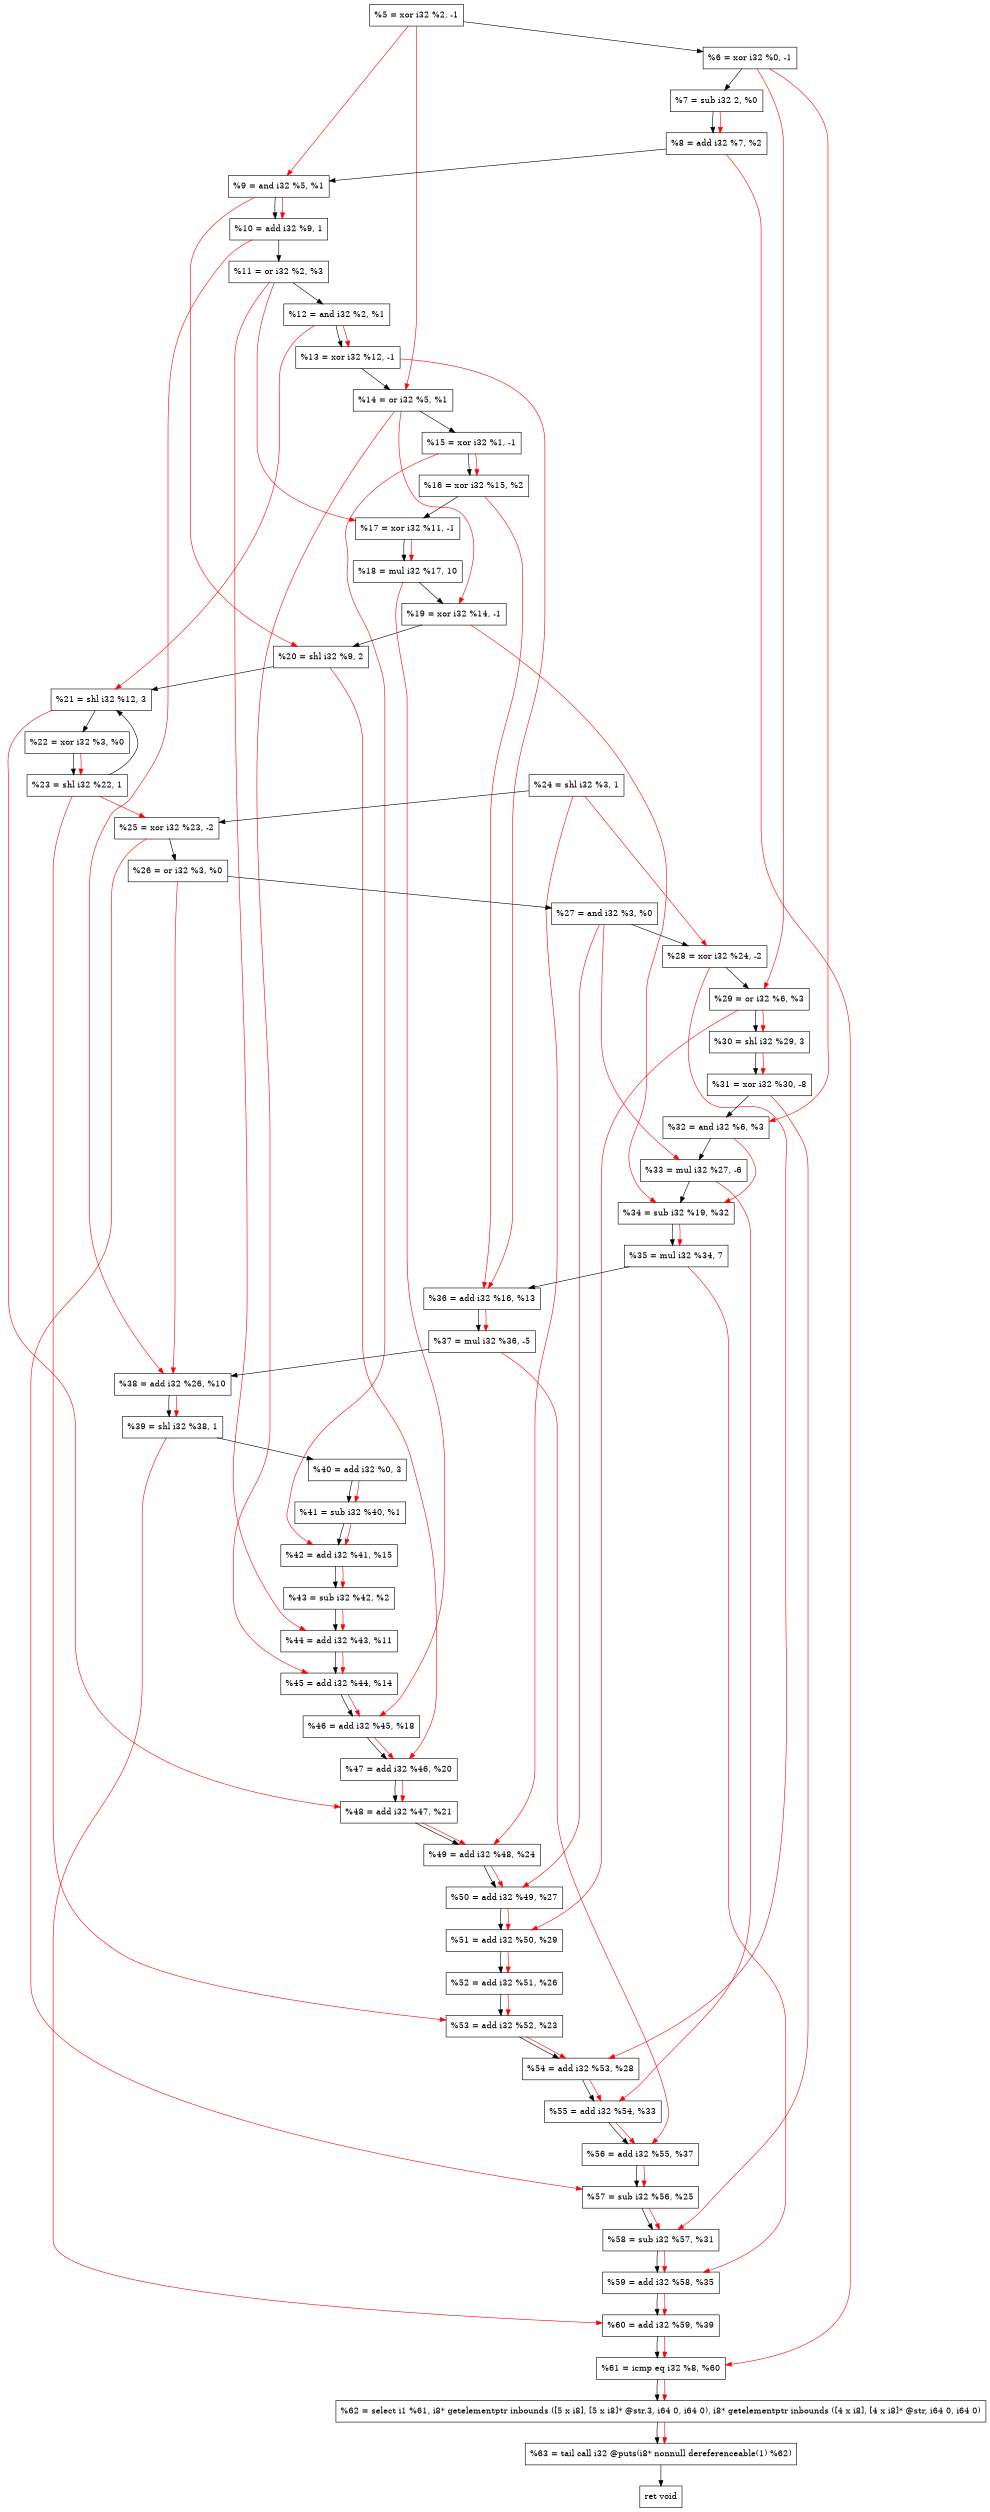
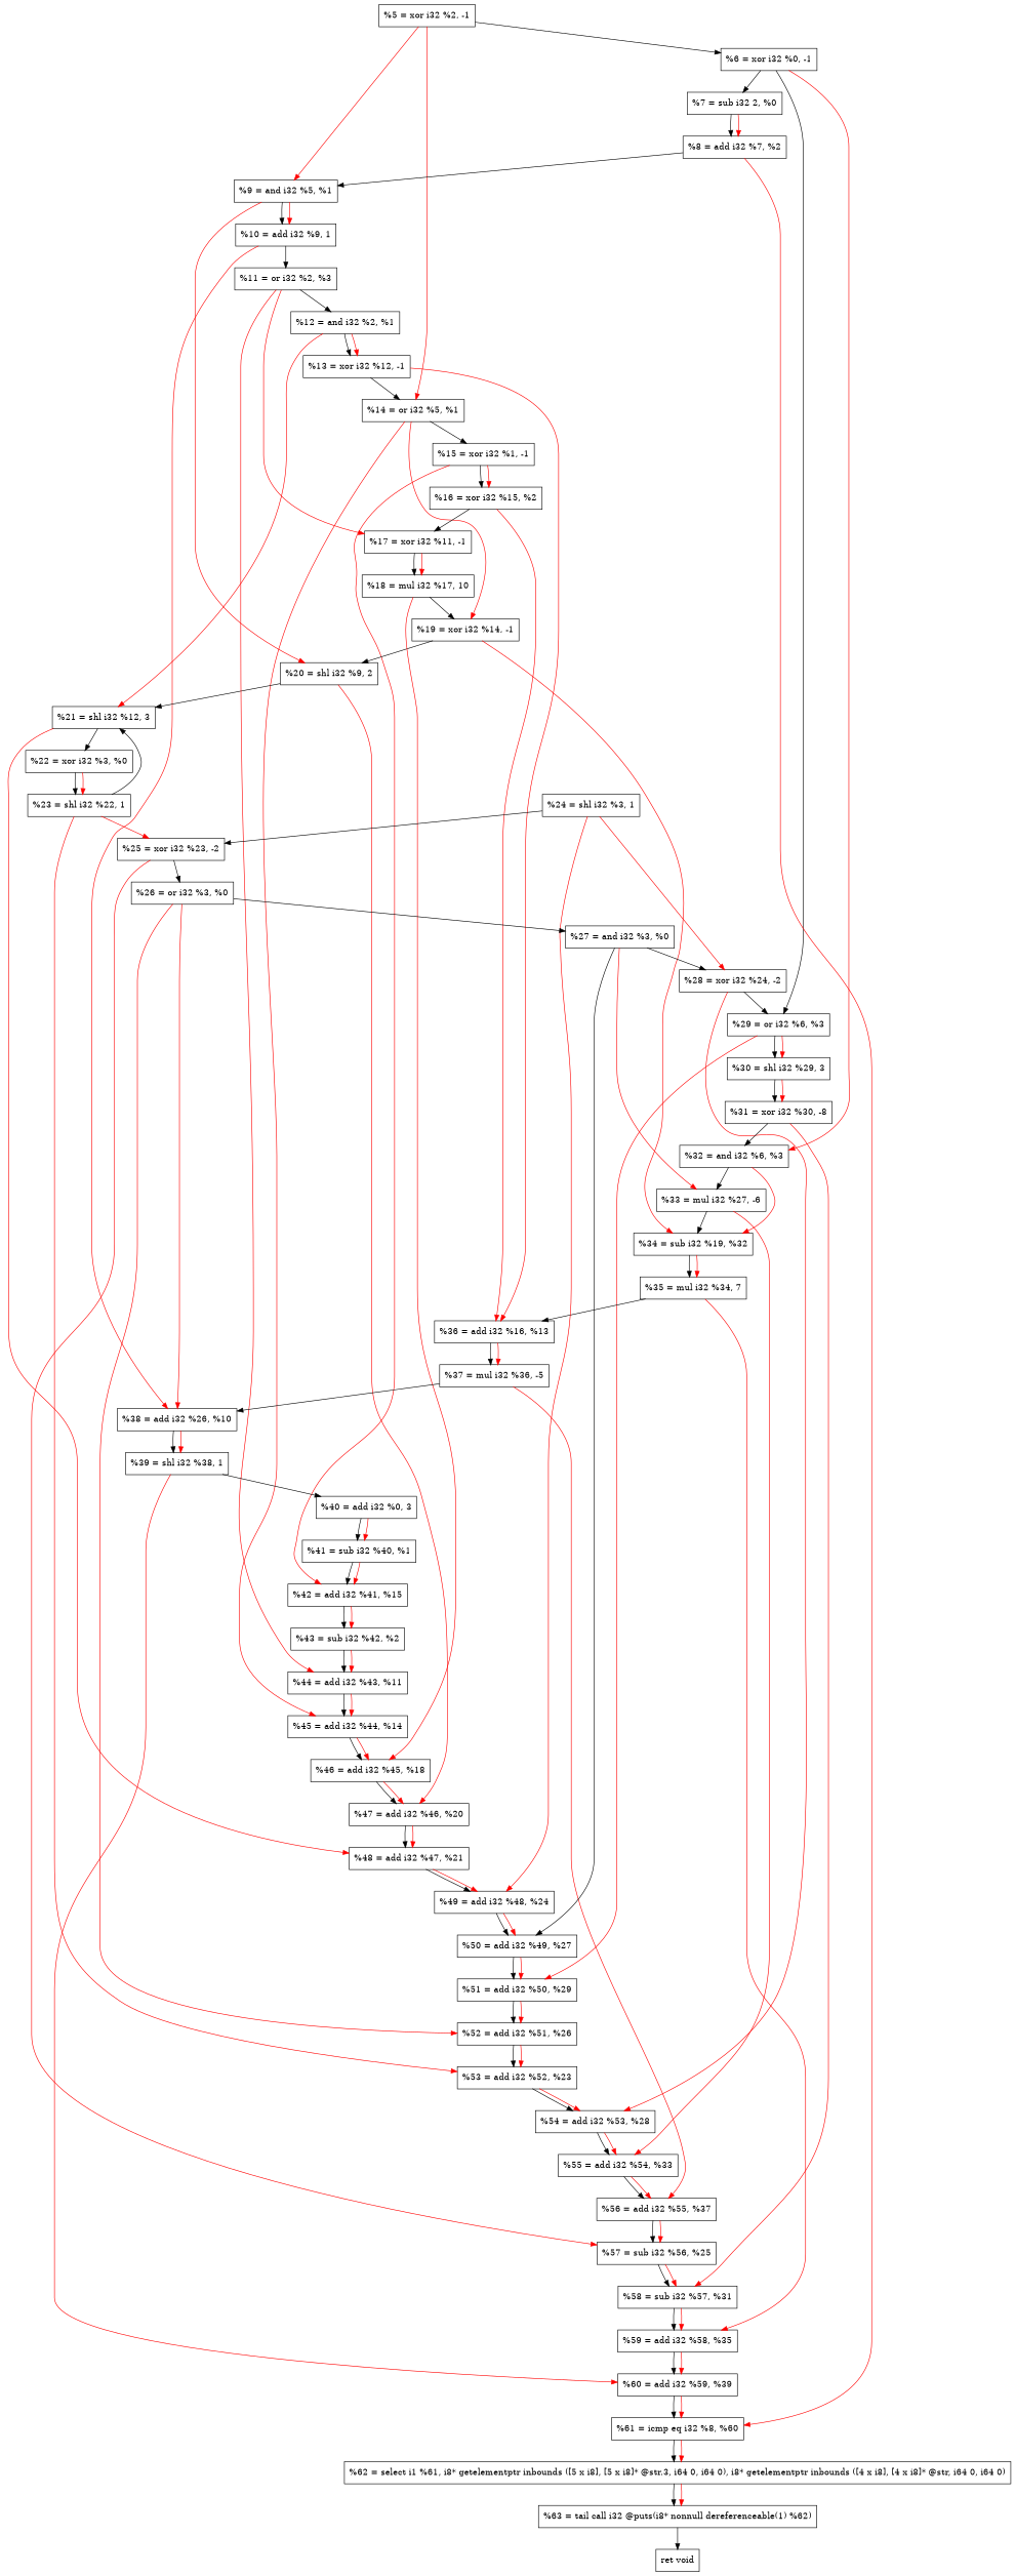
  digraph {
    node [shape=record]
    edge [color=red]
    n1 [label="  %5 = xor i32 %2, -1"]
    n2 [label="  %6 = xor i32 %0, -1"]
    n3 [label="  %9 = and i32 %5, %1"]
    n4 [label="  %14 = or i32 %5, %1"]
    n5 [label="  %7 = sub i32 2, %0"]
    n6 [label="  %29 = or i32 %6, %3"]
    n7 [label="  %32 = and i32 %6, %3"]
    n8 [label="  %10 = add i32 %9, 1"]
    n9 [label="  %20 = shl i32 %9, 2"]
    n10 [label="  %15 = xor i32 %1, -1"]
    n11 [label="  %19 = xor i32 %14, -1"]
    n12 [label="  %45 = add i32 %44, %14"]
    n13 [label="  %8 = add i32 %7, %2"]
    n14 [label="  %30 = shl i32 %29, 3"]
    n15 [label="  %51 = add i32 %50, %29"]
    n16 [label="  %34 = sub i32 %19, %32"]
    n17 [label="  %33 = mul i32 %27, -6"]
    n18 [label="  %61 = icmp eq i32 %8, %60"]
    n19 [label="  %62 = select i1 %61, i8* getelementptr inbounds ([5 x i8], [5 x i8]* @str.3, i64 0, i64 0), i8* getelementptr inbounds ([4 x i8], [4 x i8]* @str, i64 0, i64 0)"]
    n20 [label="%11 = or i32 %2, %3"]
    n21 [label="  %38 = add i32 %26, %10"]
    n22 [label="  %21 = shl i32 %12, 3"]
    n23 [label="  %47 = add i32 %46, %20"]
    n24 [label="  %12 = and i32 %2, %1"]
    n25 [label="  %17 = xor i32 %11, -1"]
    n26 [label="  %44 = add i32 %43, %11"]
    n27 [label="  %39 = shl i32 %38, 1"]
    n28 [label="  %13 = xor i32 %12, -1"]
    n29 [label="  %18 = mul i32 %17, 10"]
    n30 [label="  %36 = add i32 %16, %13"]
    n31 [label="  %22 = xor i32 %3, %0"]
    n32 [label="  %48 = add i32 %47, %21"]
    n33 [label="  %37 = mul i32 %36, -5"]
    n34 [label="  %16 = xor i32 %15, %2"]
    n35 [label="  %42 = add i32 %41, %15"]
    n36 [label="  %46 = add i32 %45, %18"]
    n37 [label="  %43 = sub i32 %42, %2"]
    n38 [label="  %35 = mul i32 %34, 7"]
    n39 [label="  %23 = shl i32 %22, 1"]
    n40 [label="  %49 = add i32 %48, %24"]
    n41 [label="  %25 = xor i32 %23, -2"]
    n42 [label="  %53 = add i32 %52, %23"]
    n43 [label="  %24 = shl i32 %3, 1"]
    n44 [label="  %28 = xor i32 %24, -2"]
    n45 [label="  %26 = or i32 %3, %0"]
    n46 [label="  %57 = sub i32 %56, %25"]
    n47 [label="  %54 = add i32 %53, %28"]
    n48 [label="  %50 = add i32 %49, %27"]
    n49 [label="  %27 = and i32 %3, %0"]
    n50 [label="  %52 = add i32 %51, %26"]
    n51 [label="  %58 = sub i32 %57, %31"]
    n52 [label="  %55 = add i32 %54, %33"]
    n53 [label="  %31 = xor i32 %30, -8"]
    n54 [label="  %59 = add i32 %58, %35"]
    n55 [label="  %56 = add i32 %55, %37"]
    n56 [label="  %60 = add i32 %59, %39"]
    n57 [label="  %40 = add i32 %0, 3"]
    n58 [label="  %41 = sub i32 %40, %1"]
    n59 [label="  %63 = tail call i32 @puts(i8* nonnull dereferenceable(1) %62)"]
    n60 [label="  ret void"]
    n1 -> n2 [color=""]
    n1 -> n3
    n1 -> n4
    n2 -> n5 [color=""]
-   n2 -> n6
+   n2 -> n6 [color=black]
    n2 -> n7
    n3 -> n8 [color=""]
    n3 -> n8
    n3 -> n9
    n4 -> n10 [color=""]
    n4 -> n11
    n4 -> n12
    n5 -> n13 [color=""]
    n5 -> n13
    n6 -> n14 [color=""]
    n6 -> n14
    n6 -> n15
    n7 -> n16
    n7 -> n17 [color=""]
    n8 -> n20 [color=""]
    n8 -> n21
    n9 -> n22 [color=""]
    n9 -> n23
    n10 -> n34 [color=""]
    n10 -> n34
    n10 -> n35
    n11 -> n9 [color=""]
    n11 -> n16
    n12 -> n36 [color=""]
    n12 -> n36
    n13 -> n3 [color=""]
    n13 -> n18
    n14 -> n53 [color=""]
    n14 -> n53
    n15 -> n50 [color=""]
    n15 -> n50
    n16 -> n38 [color=""]
    n16 -> n38
    n17 -> n16 [color=""]
    n17 -> n52
    n18 -> n19 [color=""]
    n18 -> n19
    n19 -> n59 [color=""]
    n19 -> n59
    n20 -> n24 [color=""]
    n20 -> n25
    n20 -> n26
    n21 -> n27 [color=""]
    n21 -> n27
    n22 -> n31 [color=""]
    n22 -> n32
    n23 -> n32 [color=""]
    n23 -> n32
    n24 -> n22
    n24 -> n28 [color=""]
    n24 -> n28
    n25 -> n29 [color=""]
    n25 -> n29
    n26 -> n12 [color=""]
    n26 -> n12
    n27 -> n56
    n27 -> n57 [color=""]
    n28 -> n4 [color=""]
    n28 -> n30
    n29 -> n11 [color=""]
    n29 -> n36
    n30 -> n33 [color=""]
    n30 -> n33
    n31 -> n39 [color=""]
    n31 -> n39
    n32 -> n40 [color=""]
    n32 -> n40
    n33 -> n21 [color=""]
    n33 -> n55
    n34 -> n25 [color=""]
    n34 -> n30
    n35 -> n37 [color=""]
    n35 -> n37
    n36 -> n23 [color=""]
    n36 -> n23
    n37 -> n26 [color=""]
    n37 -> n26
    n38 -> n30 [color=""]
    n38 -> n54
    n39 -> n22 [color=""]
    n39 -> n41
    n39 -> n42
    n40 -> n48 [color=""]
    n40 -> n48
    n41 -> n45 [color=""]
    n41 -> n46
    n42 -> n47 [color=""]
    n42 -> n47
    n43 -> n40
    n43 -> n41 [color=""]
    n43 -> n44
    n44 -> n6 [color=""]
    n44 -> n47
    n45 -> n21
    n45 -> n49 [color=""]
+   n45 -> n50
    n46 -> n51 [color=""]
    n46 -> n51
    n47 -> n52 [color=""]
    n47 -> n52
    n48 -> n15 [color=""]
    n48 -> n15
    n49 -> n17
    n49 -> n44 [color=""]
-   n49 -> n48
+   n49 -> n48 [color=black]
    n50 -> n42 [color=""]
    n50 -> n42
    n51 -> n54 [color=""]
    n51 -> n54
    n52 -> n55 [color=""]
    n52 -> n55
    n53 -> n7 [color=""]
    n53 -> n51
    n54 -> n56 [color=""]
    n54 -> n56
    n55 -> n46 [color=""]
    n55 -> n46
    n56 -> n18 [color=""]
    n56 -> n18
    n57 -> n58 [color=""]
    n57 -> n58
    n58 -> n35 [color=""]
    n58 -> n35
    n59 -> n60 [color=""]
  }
